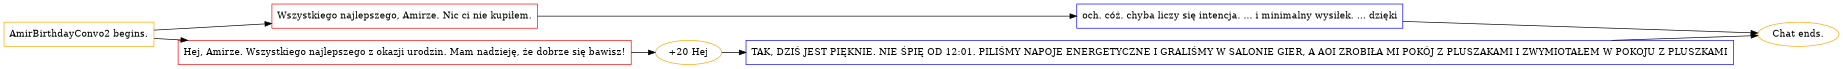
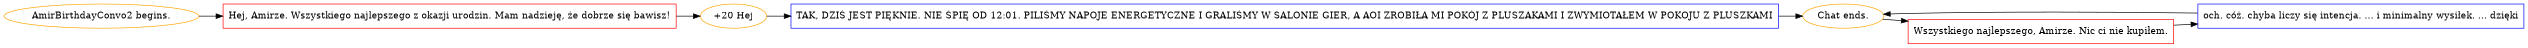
  digraph {
    rankdir=LR
    node [color=orange shape=box]
-   "AmirBirthdayConvo2 begins."
+   "AmirBirthdayConvo2 begins." [shape=""]
    n2 [color=red label="Wszystkiego najlepszego, Amirze. Nic ci nie kupiłem."]
    n3 [color=red label="Hej, Amirze. Wszystkiego najlepszego z okazji urodzin. Mam nadzieję, że dobrze się bawisz!"]
    n4 [color=blue label="och. cóż. chyba liczy się intencja. ... i minimalny wysiłek. ... dzięki"]
    n5 [label="+20 Hej" shape=""]
    "Chat ends." [shape=""]
    n7 [color=blue label="TAK, DZIŚ JEST PIĘKNIE. NIE ŚPIĘ OD 12:01. PILIŚMY NAPOJE ENERGETYCZNE I GRALIŚMY W SALONIE GIER, A AOI ZROBIŁA MI POKÓJ Z PLUSZAKAMI I ZWYMIOTAŁEM W POKOJU Z PLUSZKAMI"]
-   "AmirBirthdayConvo2 begins." -> n2
+   "Chat ends." -> n2
    "AmirBirthdayConvo2 begins." -> n3
    n2 -> n4
    n3 -> n5
    n4 -> "Chat ends."
    n5 -> n7
    n7 -> "Chat ends."
  }
